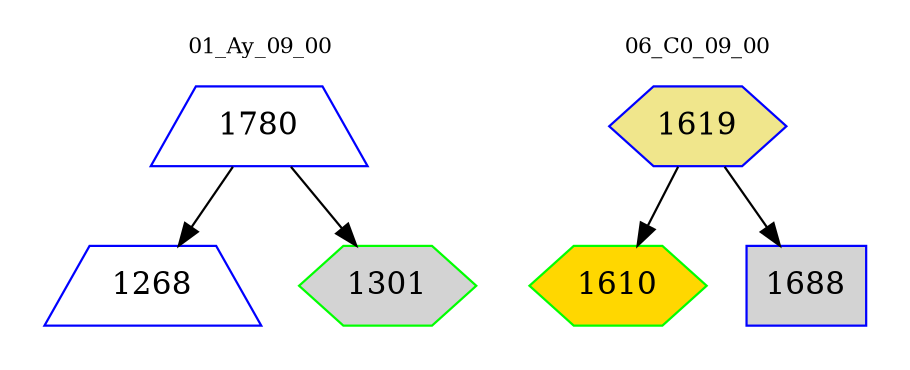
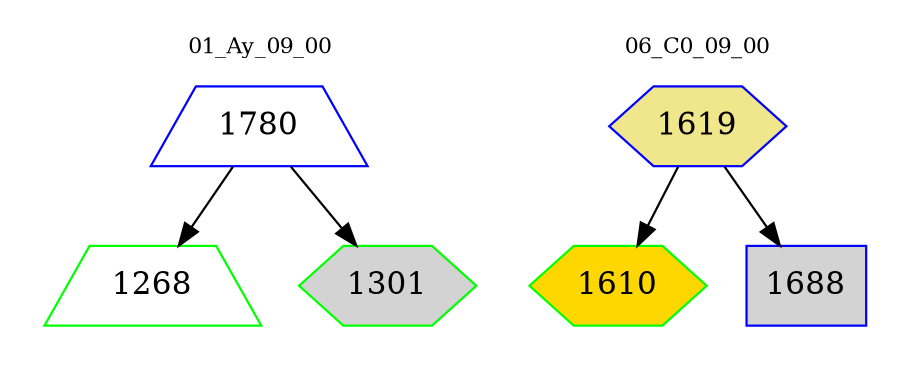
  digraph {
    node [color=blue fillcolor=white shape=hexagon style=filled]
    edge [color=black]
    n1 [label=1780 shape=trapezium]
-   n2 [label=1268 shape=trapezium]
+   n2 [color=green label=1268 shape=trapezium]
    n3 [color=green fillcolor=lightgrey label=1301]
    n4 [fillcolor=khaki label=1619]
    n5 [color=green fillcolor=gold label=1610]
    n6 [fillcolor=lightgrey label=1688 shape=box]
    subgraph cluster_1 {
      color=white
      fontsize=10
      label="01_Ay_09_00"
      n1
      n2
      n3
    }
    subgraph cluster_2 {
      color=white
      fontsize=10
      label="06_C0_09_00"
      n4
      n5
      n6
    }
    n1 -> n2
    n1 -> n3
    n4 -> n5
    n4 -> n6
  }
